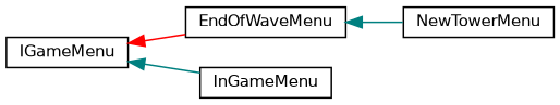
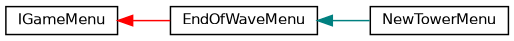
  digraph {
    rankdir=LR
    node [color=black fillcolor=white fontname=Helvetica fontsize=10 shape=record style=filled]
    edge [color=teal dir=back fontname=Helvetica fontsize=10 labelfontname=Helvetica labelfontsize=10 style=solid]
    n1 [height=0.2 label=IGameMenu width=0.4]
    n2 [height=0.2 label=EndOfWaveMenu width=0.4]
-   n3 [height=0.2 label=InGameMenu width=0.4]
    n4 [height=0.2 label=NewTowerMenu width=0.4]
    n1 -> n2 [color=red]
-   n1 -> n3
    n2 -> n4
  }
